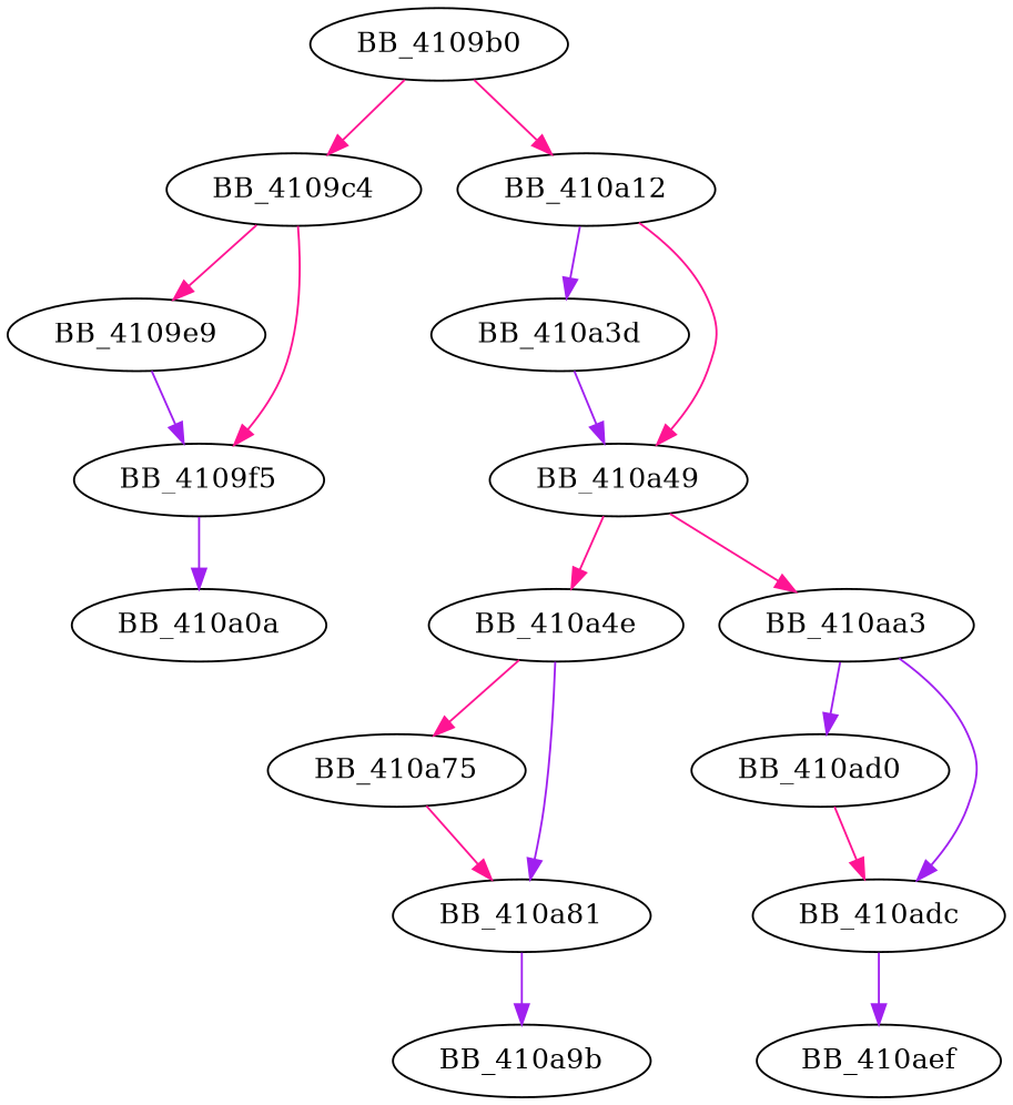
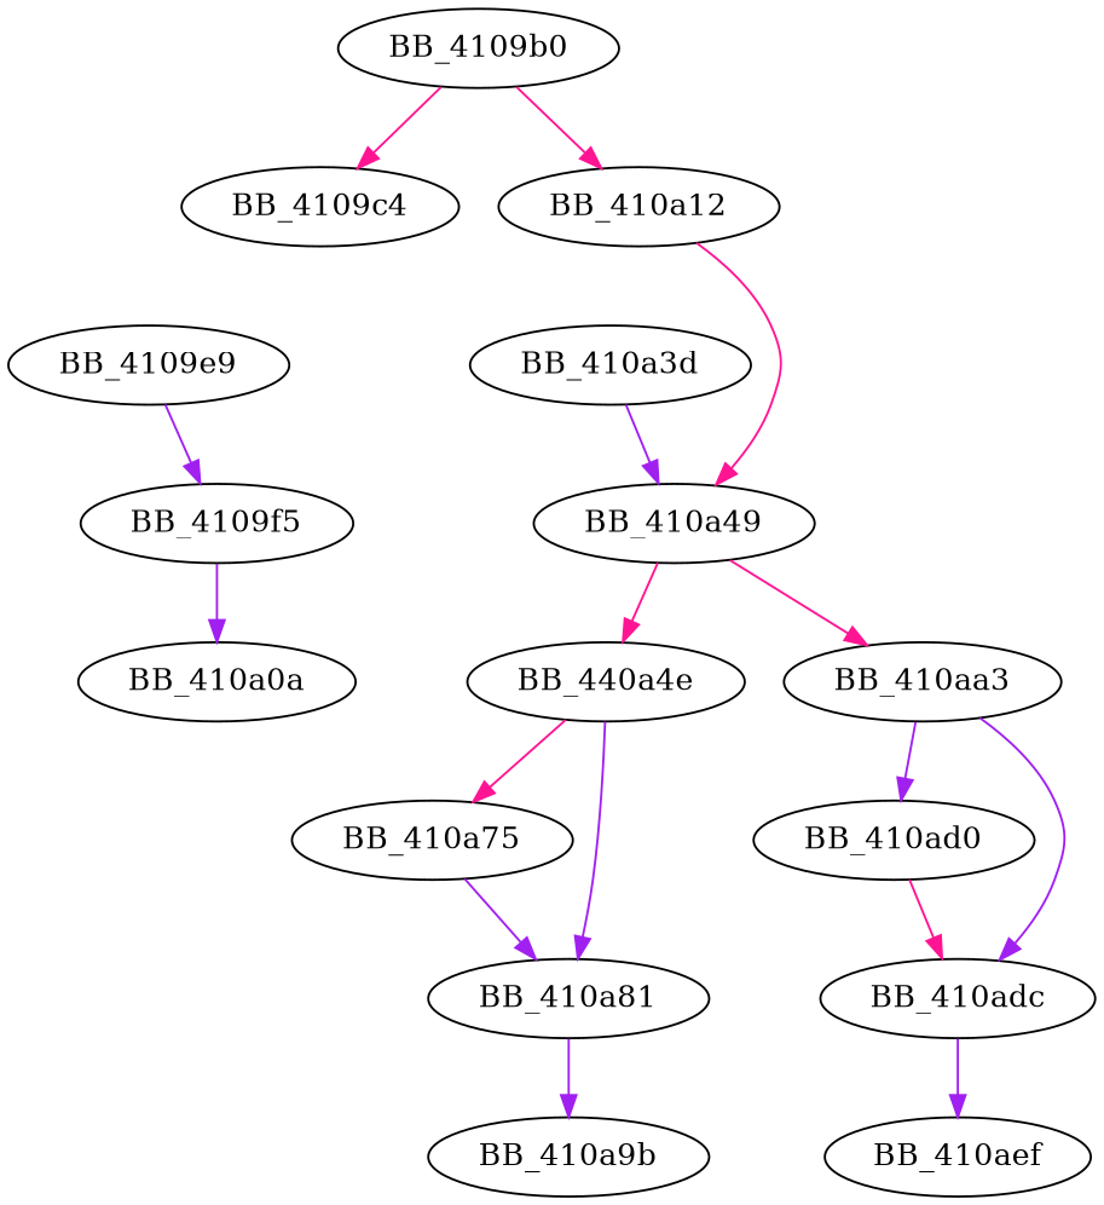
  digraph {
    edge [color=deeppink]
    BB_4109b0
    BB_4109c4
    BB_410a12
    BB_4109e9
    BB_4109f5
    BB_410a3d
    BB_410a49
    BB_410a0a
-   BB_410a4e
+   BB_410a4e [label=BB_440a4e]
    BB_410aa3
    BB_410a75
    BB_410a81
    BB_410ad0
    BB_410adc
    BB_410a9b
    BB_410aef
    BB_4109b0 -> BB_4109c4
    BB_4109b0 -> BB_410a12
-   BB_4109c4 -> BB_4109e9
-   BB_4109c4 -> BB_4109f5
-   BB_410a12 -> BB_410a3d [color=purple]
    BB_410a12 -> BB_410a49
    BB_4109e9 -> BB_4109f5 [color=purple]
    BB_4109f5 -> BB_410a0a [color=purple]
    BB_410a3d -> BB_410a49 [color=purple]
    BB_410a49 -> BB_410a4e
    BB_410a49 -> BB_410aa3
    BB_410a4e -> BB_410a75
    BB_410a4e -> BB_410a81 [color=purple]
    BB_410aa3 -> BB_410ad0 [color=purple]
    BB_410aa3 -> BB_410adc [color=purple]
-   BB_410a75 -> BB_410a81
+   BB_410a75 -> BB_410a81 [color=purple]
    BB_410a81 -> BB_410a9b [color=purple]
    BB_410ad0 -> BB_410adc
    BB_410adc -> BB_410aef [color=purple]
  }
